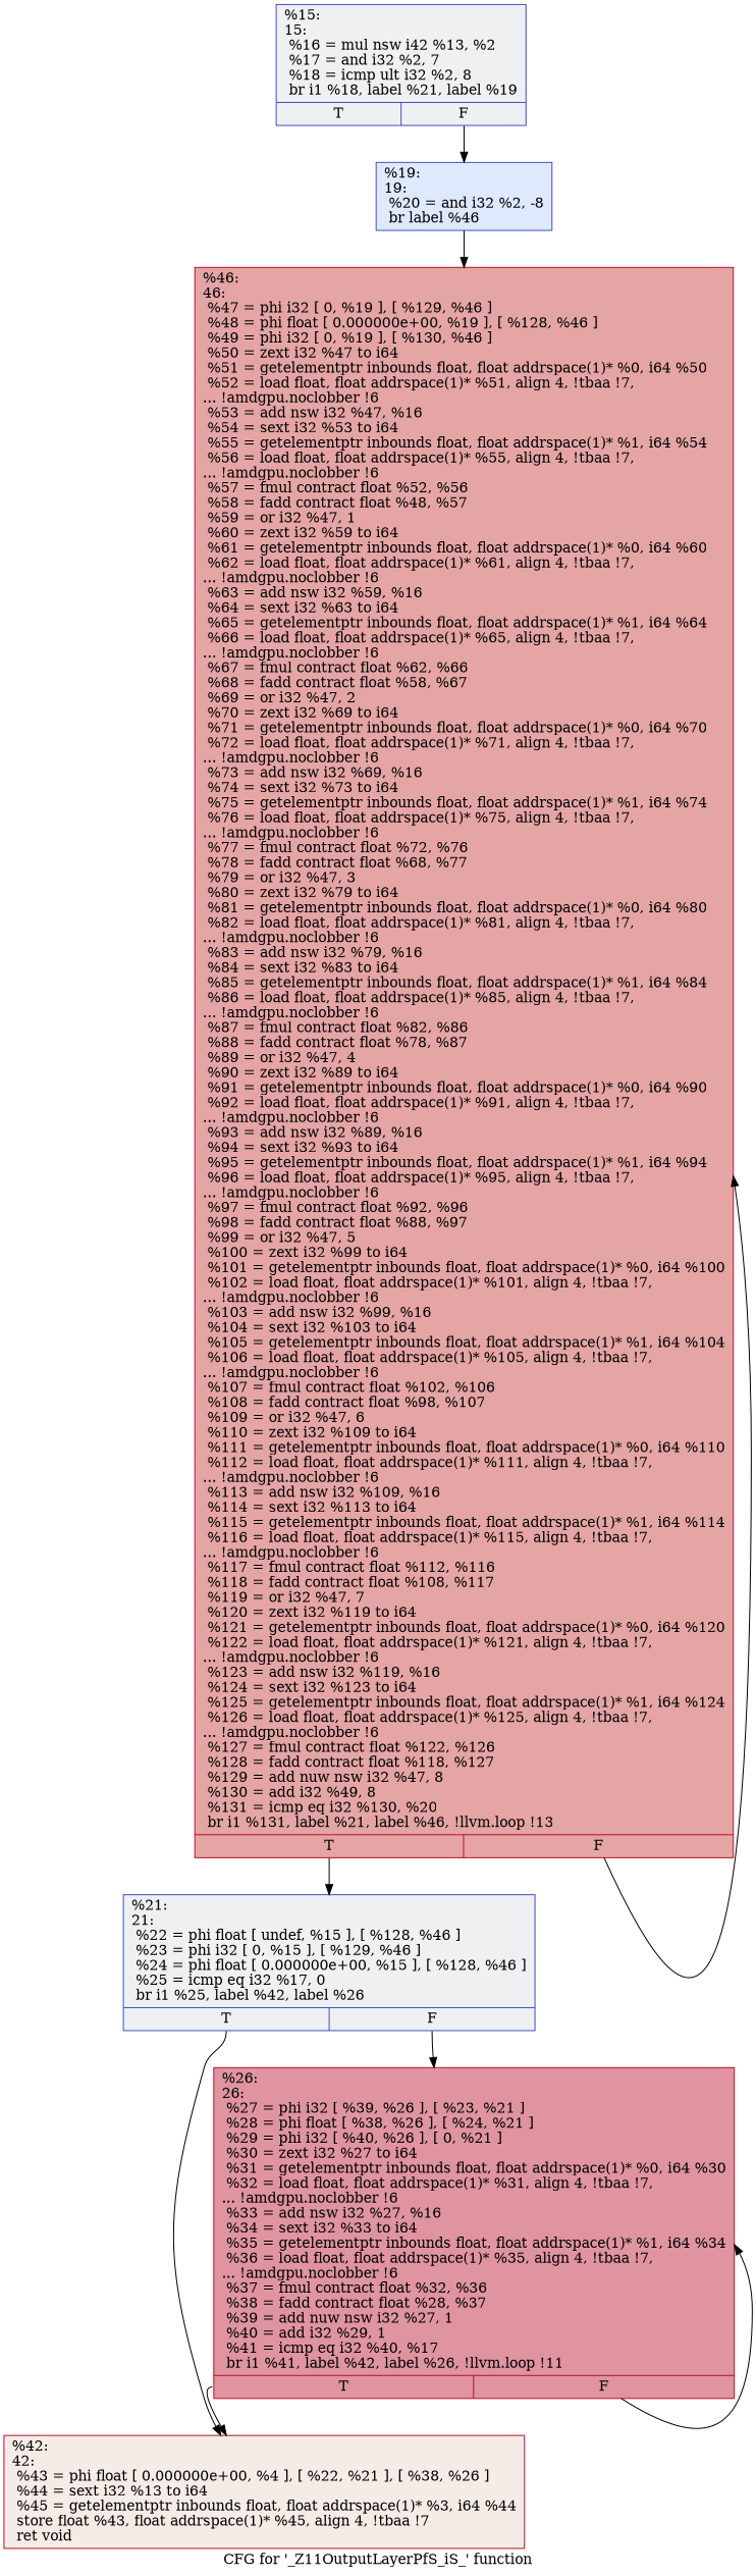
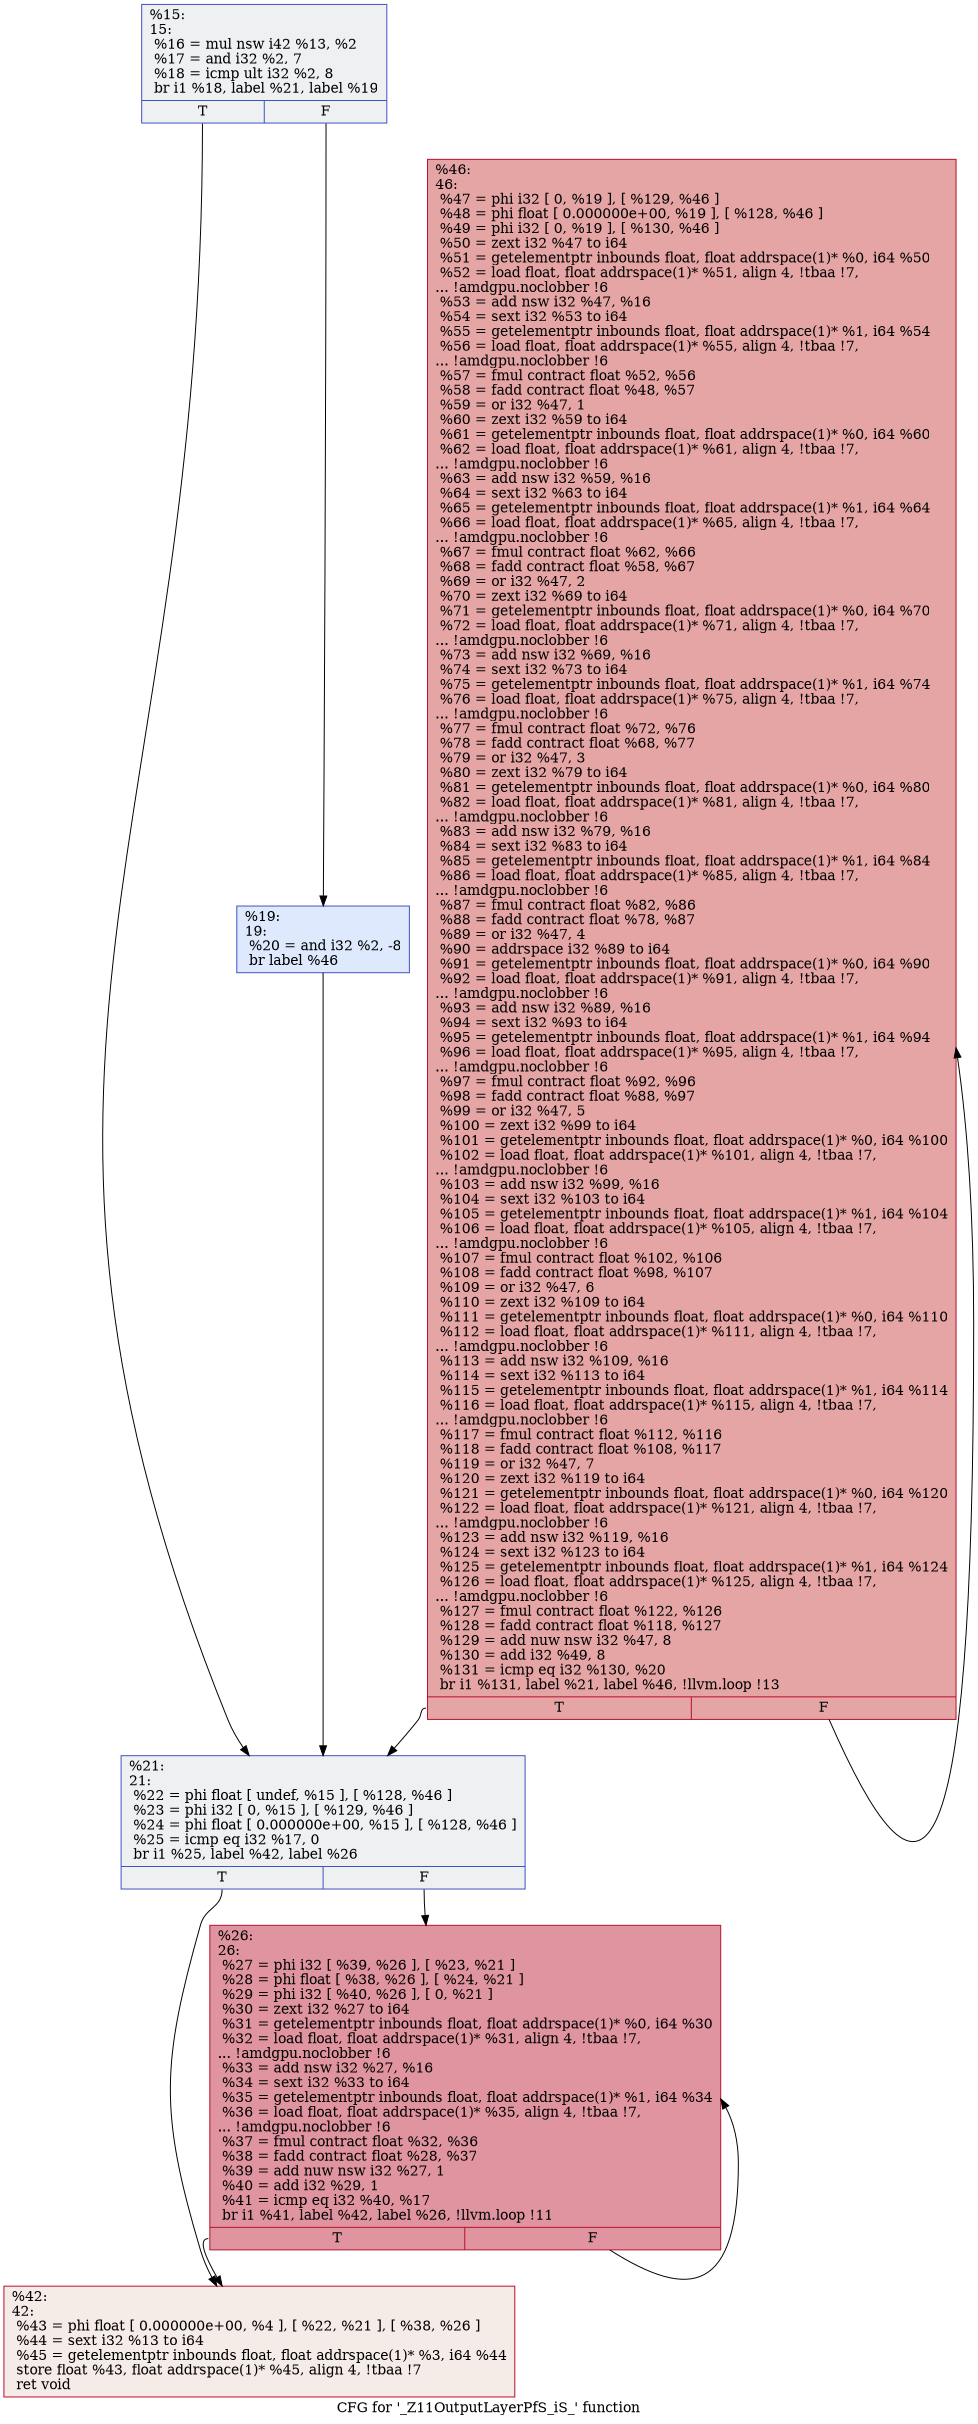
  digraph {
    label="CFG for '_Z11OutputLayerPfS_iS_' function"
    node [color="#3d50c3ff" fillcolor="#d9dce170" shape=record style=filled]
    edge [tailport=s0]
    n1 [label="{%15:\l15:                                               \l  %16 = mul nsw i42 %13, %2\l  %17 = and i32 %2, 7\l  %18 = icmp ult i32 %2, 8\l  br i1 %18, label %21, label %19\l|{<s0>T|<s1>F}}"]
    n2 [label="{%21:\l21:                                               \l  %22 = phi float [ undef, %15 ], [ %128, %46 ]\l  %23 = phi i32 [ 0, %15 ], [ %129, %46 ]\l  %24 = phi float [ 0.000000e+00, %15 ], [ %128, %46 ]\l  %25 = icmp eq i32 %17, 0\l  br i1 %25, label %42, label %26\l|{<s0>T|<s1>F}}"]
    n3 [fillcolor="#b5cdfa70" label="{%19:\l19:                                               \l  %20 = and i32 %2, -8\l  br label %46\l}"]
    n4 [color="#b70d28ff" fillcolor="#ead5c970" label="{%42:\l42:                                               \l  %43 = phi float [ 0.000000e+00, %4 ], [ %22, %21 ], [ %38, %26 ]\l  %44 = sext i32 %13 to i64\l  %45 = getelementptr inbounds float, float addrspace(1)* %3, i64 %44\l  store float %43, float addrspace(1)* %45, align 4, !tbaa !7\l  ret void\l}"]
    n5 [color="#b70d28ff" fillcolor="#b70d2870" label="{%26:\l26:                                               \l  %27 = phi i32 [ %39, %26 ], [ %23, %21 ]\l  %28 = phi float [ %38, %26 ], [ %24, %21 ]\l  %29 = phi i32 [ %40, %26 ], [ 0, %21 ]\l  %30 = zext i32 %27 to i64\l  %31 = getelementptr inbounds float, float addrspace(1)* %0, i64 %30\l  %32 = load float, float addrspace(1)* %31, align 4, !tbaa !7,\l... !amdgpu.noclobber !6\l  %33 = add nsw i32 %27, %16\l  %34 = sext i32 %33 to i64\l  %35 = getelementptr inbounds float, float addrspace(1)* %1, i64 %34\l  %36 = load float, float addrspace(1)* %35, align 4, !tbaa !7,\l... !amdgpu.noclobber !6\l  %37 = fmul contract float %32, %36\l  %38 = fadd contract float %28, %37\l  %39 = add nuw nsw i32 %27, 1\l  %40 = add i32 %29, 1\l  %41 = icmp eq i32 %40, %17\l  br i1 %41, label %42, label %26, !llvm.loop !11\l|{<s0>T|<s1>F}}"]
-   n6 [color="#b70d28ff" fillcolor="#c5333470" label="{%46:\l46:                                               \l  %47 = phi i32 [ 0, %19 ], [ %129, %46 ]\l  %48 = phi float [ 0.000000e+00, %19 ], [ %128, %46 ]\l  %49 = phi i32 [ 0, %19 ], [ %130, %46 ]\l  %50 = zext i32 %47 to i64\l  %51 = getelementptr inbounds float, float addrspace(1)* %0, i64 %50\l  %52 = load float, float addrspace(1)* %51, align 4, !tbaa !7,\l... !amdgpu.noclobber !6\l  %53 = add nsw i32 %47, %16\l  %54 = sext i32 %53 to i64\l  %55 = getelementptr inbounds float, float addrspace(1)* %1, i64 %54\l  %56 = load float, float addrspace(1)* %55, align 4, !tbaa !7,\l... !amdgpu.noclobber !6\l  %57 = fmul contract float %52, %56\l  %58 = fadd contract float %48, %57\l  %59 = or i32 %47, 1\l  %60 = zext i32 %59 to i64\l  %61 = getelementptr inbounds float, float addrspace(1)* %0, i64 %60\l  %62 = load float, float addrspace(1)* %61, align 4, !tbaa !7,\l... !amdgpu.noclobber !6\l  %63 = add nsw i32 %59, %16\l  %64 = sext i32 %63 to i64\l  %65 = getelementptr inbounds float, float addrspace(1)* %1, i64 %64\l  %66 = load float, float addrspace(1)* %65, align 4, !tbaa !7,\l... !amdgpu.noclobber !6\l  %67 = fmul contract float %62, %66\l  %68 = fadd contract float %58, %67\l  %69 = or i32 %47, 2\l  %70 = zext i32 %69 to i64\l  %71 = getelementptr inbounds float, float addrspace(1)* %0, i64 %70\l  %72 = load float, float addrspace(1)* %71, align 4, !tbaa !7,\l... !amdgpu.noclobber !6\l  %73 = add nsw i32 %69, %16\l  %74 = sext i32 %73 to i64\l  %75 = getelementptr inbounds float, float addrspace(1)* %1, i64 %74\l  %76 = load float, float addrspace(1)* %75, align 4, !tbaa !7,\l... !amdgpu.noclobber !6\l  %77 = fmul contract float %72, %76\l  %78 = fadd contract float %68, %77\l  %79 = or i32 %47, 3\l  %80 = zext i32 %79 to i64\l  %81 = getelementptr inbounds float, float addrspace(1)* %0, i64 %80\l  %82 = load float, float addrspace(1)* %81, align 4, !tbaa !7,\l... !amdgpu.noclobber !6\l  %83 = add nsw i32 %79, %16\l  %84 = sext i32 %83 to i64\l  %85 = getelementptr inbounds float, float addrspace(1)* %1, i64 %84\l  %86 = load float, float addrspace(1)* %85, align 4, !tbaa !7,\l... !amdgpu.noclobber !6\l  %87 = fmul contract float %82, %86\l  %88 = fadd contract float %78, %87\l  %89 = or i32 %47, 4\l  %90 = zext i32 %89 to i64\l  %91 = getelementptr inbounds float, float addrspace(1)* %0, i64 %90\l  %92 = load float, float addrspace(1)* %91, align 4, !tbaa !7,\l... !amdgpu.noclobber !6\l  %93 = add nsw i32 %89, %16\l  %94 = sext i32 %93 to i64\l  %95 = getelementptr inbounds float, float addrspace(1)* %1, i64 %94\l  %96 = load float, float addrspace(1)* %95, align 4, !tbaa !7,\l... !amdgpu.noclobber !6\l  %97 = fmul contract float %92, %96\l  %98 = fadd contract float %88, %97\l  %99 = or i32 %47, 5\l  %100 = zext i32 %99 to i64\l  %101 = getelementptr inbounds float, float addrspace(1)* %0, i64 %100\l  %102 = load float, float addrspace(1)* %101, align 4, !tbaa !7,\l... !amdgpu.noclobber !6\l  %103 = add nsw i32 %99, %16\l  %104 = sext i32 %103 to i64\l  %105 = getelementptr inbounds float, float addrspace(1)* %1, i64 %104\l  %106 = load float, float addrspace(1)* %105, align 4, !tbaa !7,\l... !amdgpu.noclobber !6\l  %107 = fmul contract float %102, %106\l  %108 = fadd contract float %98, %107\l  %109 = or i32 %47, 6\l  %110 = zext i32 %109 to i64\l  %111 = getelementptr inbounds float, float addrspace(1)* %0, i64 %110\l  %112 = load float, float addrspace(1)* %111, align 4, !tbaa !7,\l... !amdgpu.noclobber !6\l  %113 = add nsw i32 %109, %16\l  %114 = sext i32 %113 to i64\l  %115 = getelementptr inbounds float, float addrspace(1)* %1, i64 %114\l  %116 = load float, float addrspace(1)* %115, align 4, !tbaa !7,\l... !amdgpu.noclobber !6\l  %117 = fmul contract float %112, %116\l  %118 = fadd contract float %108, %117\l  %119 = or i32 %47, 7\l  %120 = zext i32 %119 to i64\l  %121 = getelementptr inbounds float, float addrspace(1)* %0, i64 %120\l  %122 = load float, float addrspace(1)* %121, align 4, !tbaa !7,\l... !amdgpu.noclobber !6\l  %123 = add nsw i32 %119, %16\l  %124 = sext i32 %123 to i64\l  %125 = getelementptr inbounds float, float addrspace(1)* %1, i64 %124\l  %126 = load float, float addrspace(1)* %125, align 4, !tbaa !7,\l... !amdgpu.noclobber !6\l  %127 = fmul contract float %122, %126\l  %128 = fadd contract float %118, %127\l  %129 = add nuw nsw i32 %47, 8\l  %130 = add i32 %49, 8\l  %131 = icmp eq i32 %130, %20\l  br i1 %131, label %21, label %46, !llvm.loop !13\l|{<s0>T|<s1>F}}"]
+   n6 [color="#b70d28ff" fillcolor="#c5333470" label="{%46:\l46:                                               \l  %47 = phi i32 [ 0, %19 ], [ %129, %46 ]\l  %48 = phi float [ 0.000000e+00, %19 ], [ %128, %46 ]\l  %49 = phi i32 [ 0, %19 ], [ %130, %46 ]\l  %50 = zext i32 %47 to i64\l  %51 = getelementptr inbounds float, float addrspace(1)* %0, i64 %50\l  %52 = load float, float addrspace(1)* %51, align 4, !tbaa !7,\l... !amdgpu.noclobber !6\l  %53 = add nsw i32 %47, %16\l  %54 = sext i32 %53 to i64\l  %55 = getelementptr inbounds float, float addrspace(1)* %1, i64 %54\l  %56 = load float, float addrspace(1)* %55, align 4, !tbaa !7,\l... !amdgpu.noclobber !6\l  %57 = fmul contract float %52, %56\l  %58 = fadd contract float %48, %57\l  %59 = or i32 %47, 1\l  %60 = zext i32 %59 to i64\l  %61 = getelementptr inbounds float, float addrspace(1)* %0, i64 %60\l  %62 = load float, float addrspace(1)* %61, align 4, !tbaa !7,\l... !amdgpu.noclobber !6\l  %63 = add nsw i32 %59, %16\l  %64 = sext i32 %63 to i64\l  %65 = getelementptr inbounds float, float addrspace(1)* %1, i64 %64\l  %66 = load float, float addrspace(1)* %65, align 4, !tbaa !7,\l... !amdgpu.noclobber !6\l  %67 = fmul contract float %62, %66\l  %68 = fadd contract float %58, %67\l  %69 = or i32 %47, 2\l  %70 = zext i32 %69 to i64\l  %71 = getelementptr inbounds float, float addrspace(1)* %0, i64 %70\l  %72 = load float, float addrspace(1)* %71, align 4, !tbaa !7,\l... !amdgpu.noclobber !6\l  %73 = add nsw i32 %69, %16\l  %74 = sext i32 %73 to i64\l  %75 = getelementptr inbounds float, float addrspace(1)* %1, i64 %74\l  %76 = load float, float addrspace(1)* %75, align 4, !tbaa !7,\l... !amdgpu.noclobber !6\l  %77 = fmul contract float %72, %76\l  %78 = fadd contract float %68, %77\l  %79 = or i32 %47, 3\l  %80 = zext i32 %79 to i64\l  %81 = getelementptr inbounds float, float addrspace(1)* %0, i64 %80\l  %82 = load float, float addrspace(1)* %81, align 4, !tbaa !7,\l... !amdgpu.noclobber !6\l  %83 = add nsw i32 %79, %16\l  %84 = sext i32 %83 to i64\l  %85 = getelementptr inbounds float, float addrspace(1)* %1, i64 %84\l  %86 = load float, float addrspace(1)* %85, align 4, !tbaa !7,\l... !amdgpu.noclobber !6\l  %87 = fmul contract float %82, %86\l  %88 = fadd contract float %78, %87\l  %89 = or i32 %47, 4\l  %90 = addrspace i32 %89 to i64\l  %91 = getelementptr inbounds float, float addrspace(1)* %0, i64 %90\l  %92 = load float, float addrspace(1)* %91, align 4, !tbaa !7,\l... !amdgpu.noclobber !6\l  %93 = add nsw i32 %89, %16\l  %94 = sext i32 %93 to i64\l  %95 = getelementptr inbounds float, float addrspace(1)* %1, i64 %94\l  %96 = load float, float addrspace(1)* %95, align 4, !tbaa !7,\l... !amdgpu.noclobber !6\l  %97 = fmul contract float %92, %96\l  %98 = fadd contract float %88, %97\l  %99 = or i32 %47, 5\l  %100 = zext i32 %99 to i64\l  %101 = getelementptr inbounds float, float addrspace(1)* %0, i64 %100\l  %102 = load float, float addrspace(1)* %101, align 4, !tbaa !7,\l... !amdgpu.noclobber !6\l  %103 = add nsw i32 %99, %16\l  %104 = sext i32 %103 to i64\l  %105 = getelementptr inbounds float, float addrspace(1)* %1, i64 %104\l  %106 = load float, float addrspace(1)* %105, align 4, !tbaa !7,\l... !amdgpu.noclobber !6\l  %107 = fmul contract float %102, %106\l  %108 = fadd contract float %98, %107\l  %109 = or i32 %47, 6\l  %110 = zext i32 %109 to i64\l  %111 = getelementptr inbounds float, float addrspace(1)* %0, i64 %110\l  %112 = load float, float addrspace(1)* %111, align 4, !tbaa !7,\l... !amdgpu.noclobber !6\l  %113 = add nsw i32 %109, %16\l  %114 = sext i32 %113 to i64\l  %115 = getelementptr inbounds float, float addrspace(1)* %1, i64 %114\l  %116 = load float, float addrspace(1)* %115, align 4, !tbaa !7,\l... !amdgpu.noclobber !6\l  %117 = fmul contract float %112, %116\l  %118 = fadd contract float %108, %117\l  %119 = or i32 %47, 7\l  %120 = zext i32 %119 to i64\l  %121 = getelementptr inbounds float, float addrspace(1)* %0, i64 %120\l  %122 = load float, float addrspace(1)* %121, align 4, !tbaa !7,\l... !amdgpu.noclobber !6\l  %123 = add nsw i32 %119, %16\l  %124 = sext i32 %123 to i64\l  %125 = getelementptr inbounds float, float addrspace(1)* %1, i64 %124\l  %126 = load float, float addrspace(1)* %125, align 4, !tbaa !7,\l... !amdgpu.noclobber !6\l  %127 = fmul contract float %122, %126\l  %128 = fadd contract float %118, %127\l  %129 = add nuw nsw i32 %47, 8\l  %130 = add i32 %49, 8\l  %131 = icmp eq i32 %130, %20\l  br i1 %131, label %21, label %46, !llvm.loop !13\l|{<s0>T|<s1>F}}"]
+   n1 -> n2
    n1 -> n3 [tailport=s1]
    n2 -> n4
    n2 -> n5 [tailport=s1]
-   n3 -> n6
+   n3 -> n2
    n5 -> n4
    n5 -> n5 [tailport=s1]
    n6 -> n2
    n6 -> n6 [tailport=s1]
  }
